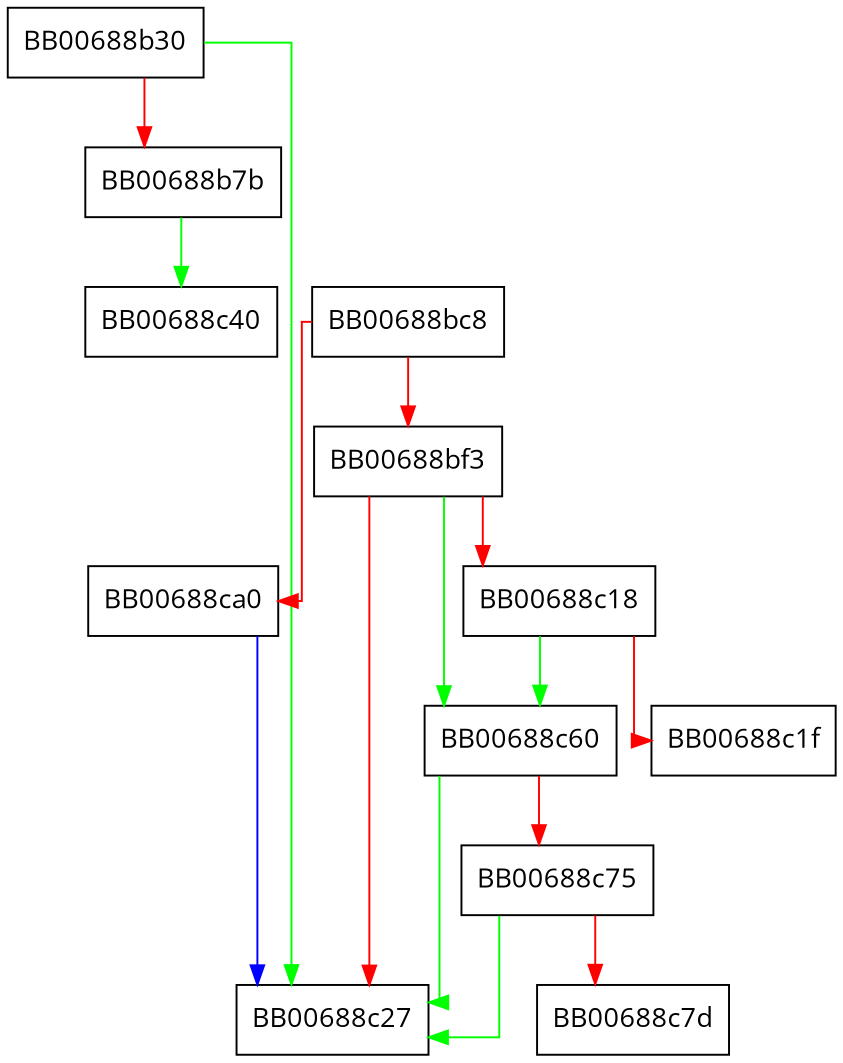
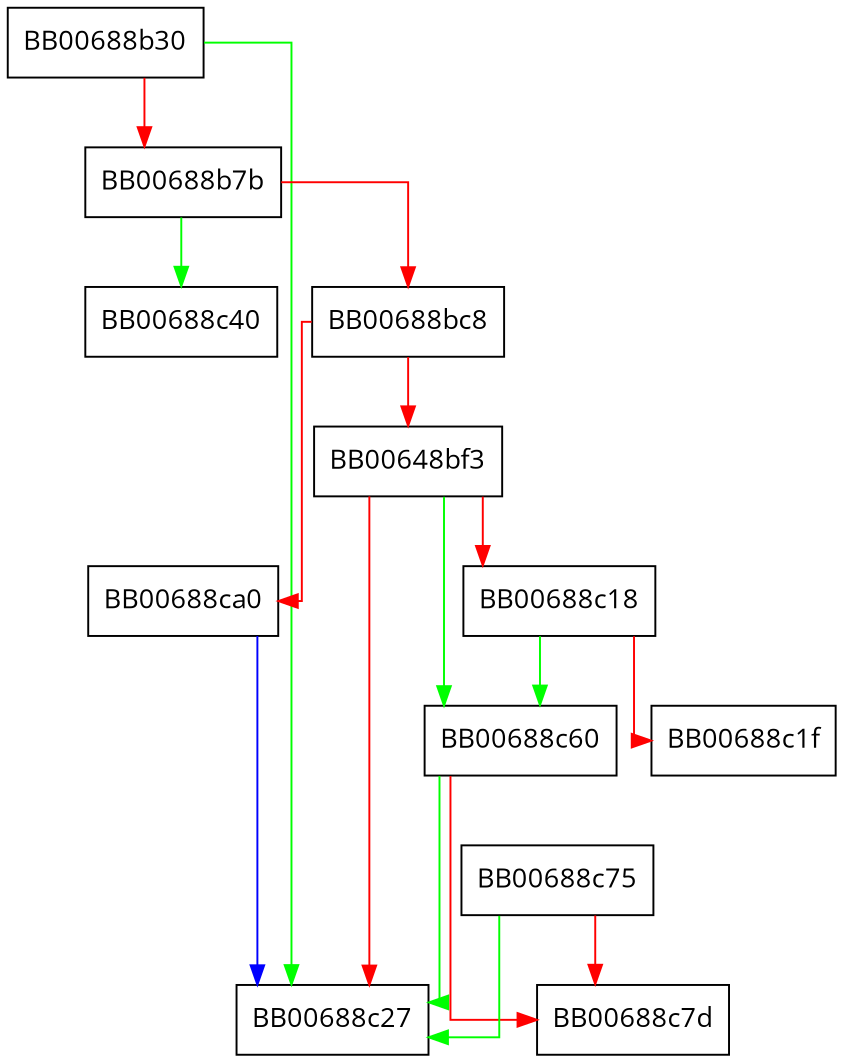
  digraph {
    fontname="Open Sans"
    splines=ortho
    node [fontname="Open Sans" shape=box]
    edge [color=red fontname="Open Sans"]
    BB00688b30
    BB00688c27
    BB00688b7b
    BB00688c40
    BB00688bc8
    BB00688ca0
-   BB00688bf3
+   BB00688bf3 [label=BB00648bf3]
    BB00688c60
    BB00688c18
    BB00688c75
    BB00688c1f
    BB00688c7d
    BB00688b30 -> BB00688c27 [color=green]
    BB00688b30 -> BB00688b7b
    BB00688b7b -> BB00688c40 [color=green]
+   BB00688b7b -> BB00688bc8
    BB00688bc8 -> BB00688ca0
    BB00688bc8 -> BB00688bf3
    BB00688ca0 -> BB00688c27 [color=blue]
    BB00688bf3 -> BB00688c27
    BB00688bf3 -> BB00688c60 [color=green]
    BB00688bf3 -> BB00688c18
    BB00688c60 -> BB00688c27 [color=green]
-   BB00688c60 -> BB00688c75
+   BB00688c60 -> BB00688c7d
    BB00688c18 -> BB00688c60 [color=green]
    BB00688c18 -> BB00688c1f
    BB00688c75 -> BB00688c27 [color=green]
    BB00688c75 -> BB00688c7d
  }
